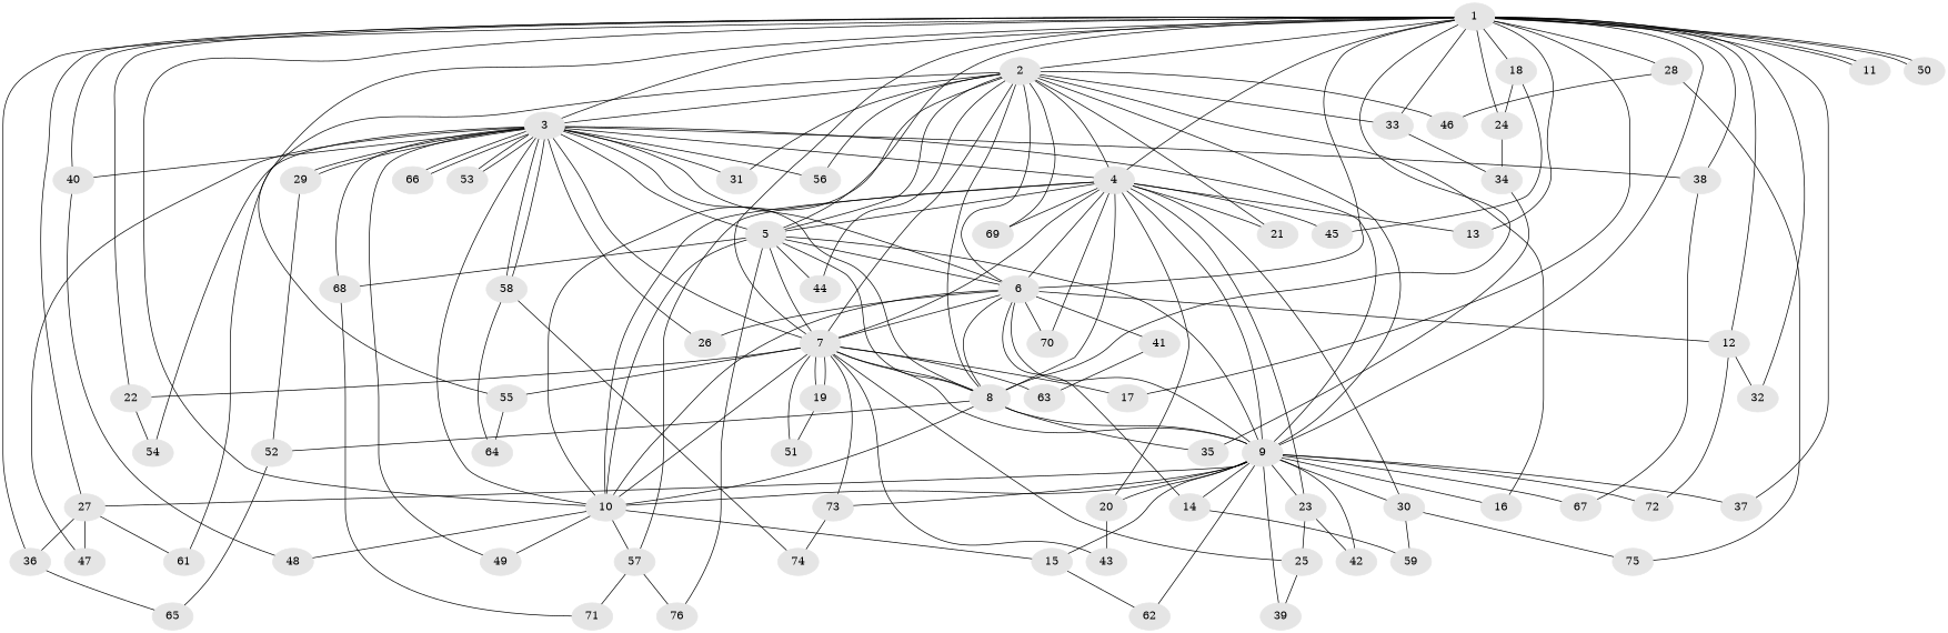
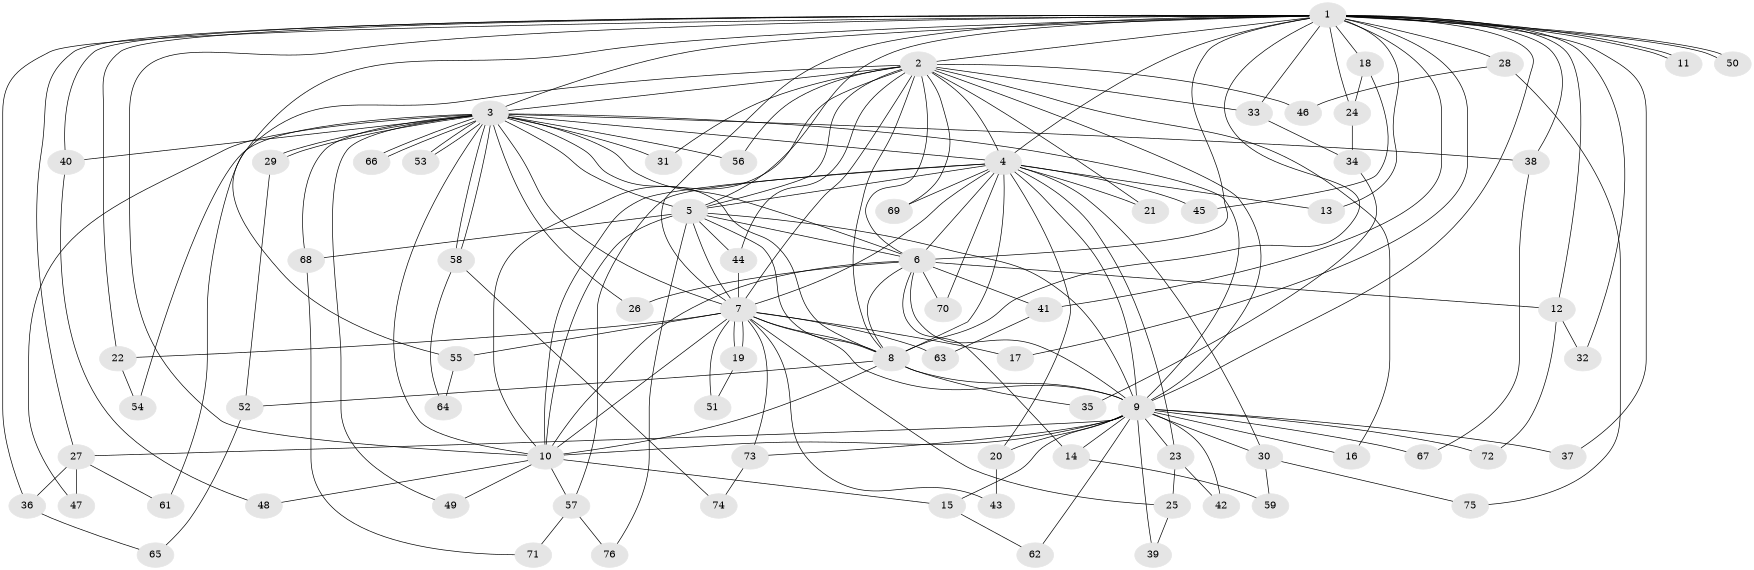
  graph {
    node [color=gray90 style=filled]
    1
    2
    3
    4
    5
    6
    7
    8
    9
    10
    11
    12
    13
    17
    18
    22
    24
    27
    28
    32
    33
    36
    37
    38
    40
    41
    50
    55
    16
    21
    31
    44
    46
    56
    61
    69
    26
    29
    47
    49
    53
    54
    58
    66
    68
    20
    23
    30
    45
    57
    70
    76
    14
    19
    25
    43
    51
    63
    73
    35
    52
    15
    39
    42
    62
    67
    72
    48
    34
    75
    65
    64
    74
    71
    59
    1 -- 2
    1 -- 3
    1 -- 4
    1 -- 5
    1 -- 6
    1 -- 7
    1 -- 8
    1 -- 9
    1 -- 10
    1 -- 11
    1 -- 11
    1 -- 12
    1 -- 13
    1 -- 17
    1 -- 18
    1 -- 22
    1 -- 24
    1 -- 27
    1 -- 28
    1 -- 32
    1 -- 33
    1 -- 36
    1 -- 37
    1 -- 38
    1 -- 40
+   1 -- 41
    1 -- 50
    1 -- 50
    1 -- 55
    2 -- 3
    2 -- 4
    2 -- 5
    2 -- 6
    2 -- 7
    2 -- 8
    2 -- 9
    2 -- 10
    2 -- 33
    2 -- 16
    2 -- 21
    2 -- 31
    2 -- 44
    2 -- 46
    2 -- 56
    2 -- 61
    2 -- 69
    3 -- 4
    3 -- 5
    3 -- 6
    3 -- 7
    3 -- 8
    3 -- 9
    3 -- 10
    3 -- 38
    3 -- 40
    3 -- 31
    3 -- 56
    3 -- 26
    3 -- 29
    3 -- 29
    3 -- 47
    3 -- 49
    3 -- 53
    3 -- 53
    3 -- 54
    3 -- 58
    3 -- 58
    3 -- 66
    3 -- 66
    3 -- 68
    4 -- 5
    4 -- 6
    4 -- 7
    4 -- 8
    4 -- 9
    4 -- 10
    4 -- 13
    4 -- 21
    4 -- 69
    4 -- 20
    4 -- 23
    4 -- 30
    4 -- 45
    4 -- 57
    4 -- 70
    5 -- 6
    5 -- 7
    5 -- 8
    5 -- 9
    5 -- 10
    5 -- 44
    5 -- 68
    5 -- 76
-   6 -- 7
+   44 -- 7
    6 -- 8
    6 -- 9
    6 -- 10
    6 -- 12
    6 -- 41
    6 -- 26
    6 -- 70
    6 -- 14
    7 -- 8
    7 -- 9
    7 -- 10
    7 -- 17
    7 -- 22
    7 -- 55
    7 -- 19
    7 -- 19
    7 -- 25
    7 -- 43
    7 -- 51
    7 -- 63
    7 -- 73
    8 -- 9
    8 -- 10
    8 -- 35
    8 -- 52
    9 -- 10
    9 -- 27
    9 -- 37
    9 -- 16
    9 -- 20
    9 -- 23
    9 -- 30
    9 -- 14
    9 -- 73
    9 -- 15
    9 -- 39
    9 -- 42
    9 -- 62
    9 -- 67
    9 -- 72
    10 -- 49
    10 -- 57
    10 -- 15
    10 -- 48
    12 -- 32
    12 -- 72
    18 -- 24
    18 -- 45
    22 -- 54
    24 -- 34
    27 -- 36
    27 -- 61
    27 -- 47
    28 -- 46
    28 -- 75
    33 -- 34
    36 -- 65
    38 -- 67
    40 -- 48
    41 -- 63
    55 -- 64
    29 -- 52
    58 -- 64
    58 -- 74
    68 -- 71
    20 -- 43
    23 -- 25
    23 -- 42
    30 -- 75
    30 -- 59
    57 -- 76
    57 -- 71
    14 -- 59
    19 -- 51
    25 -- 39
    73 -- 74
    52 -- 65
    15 -- 62
    34 -- 35
  }
